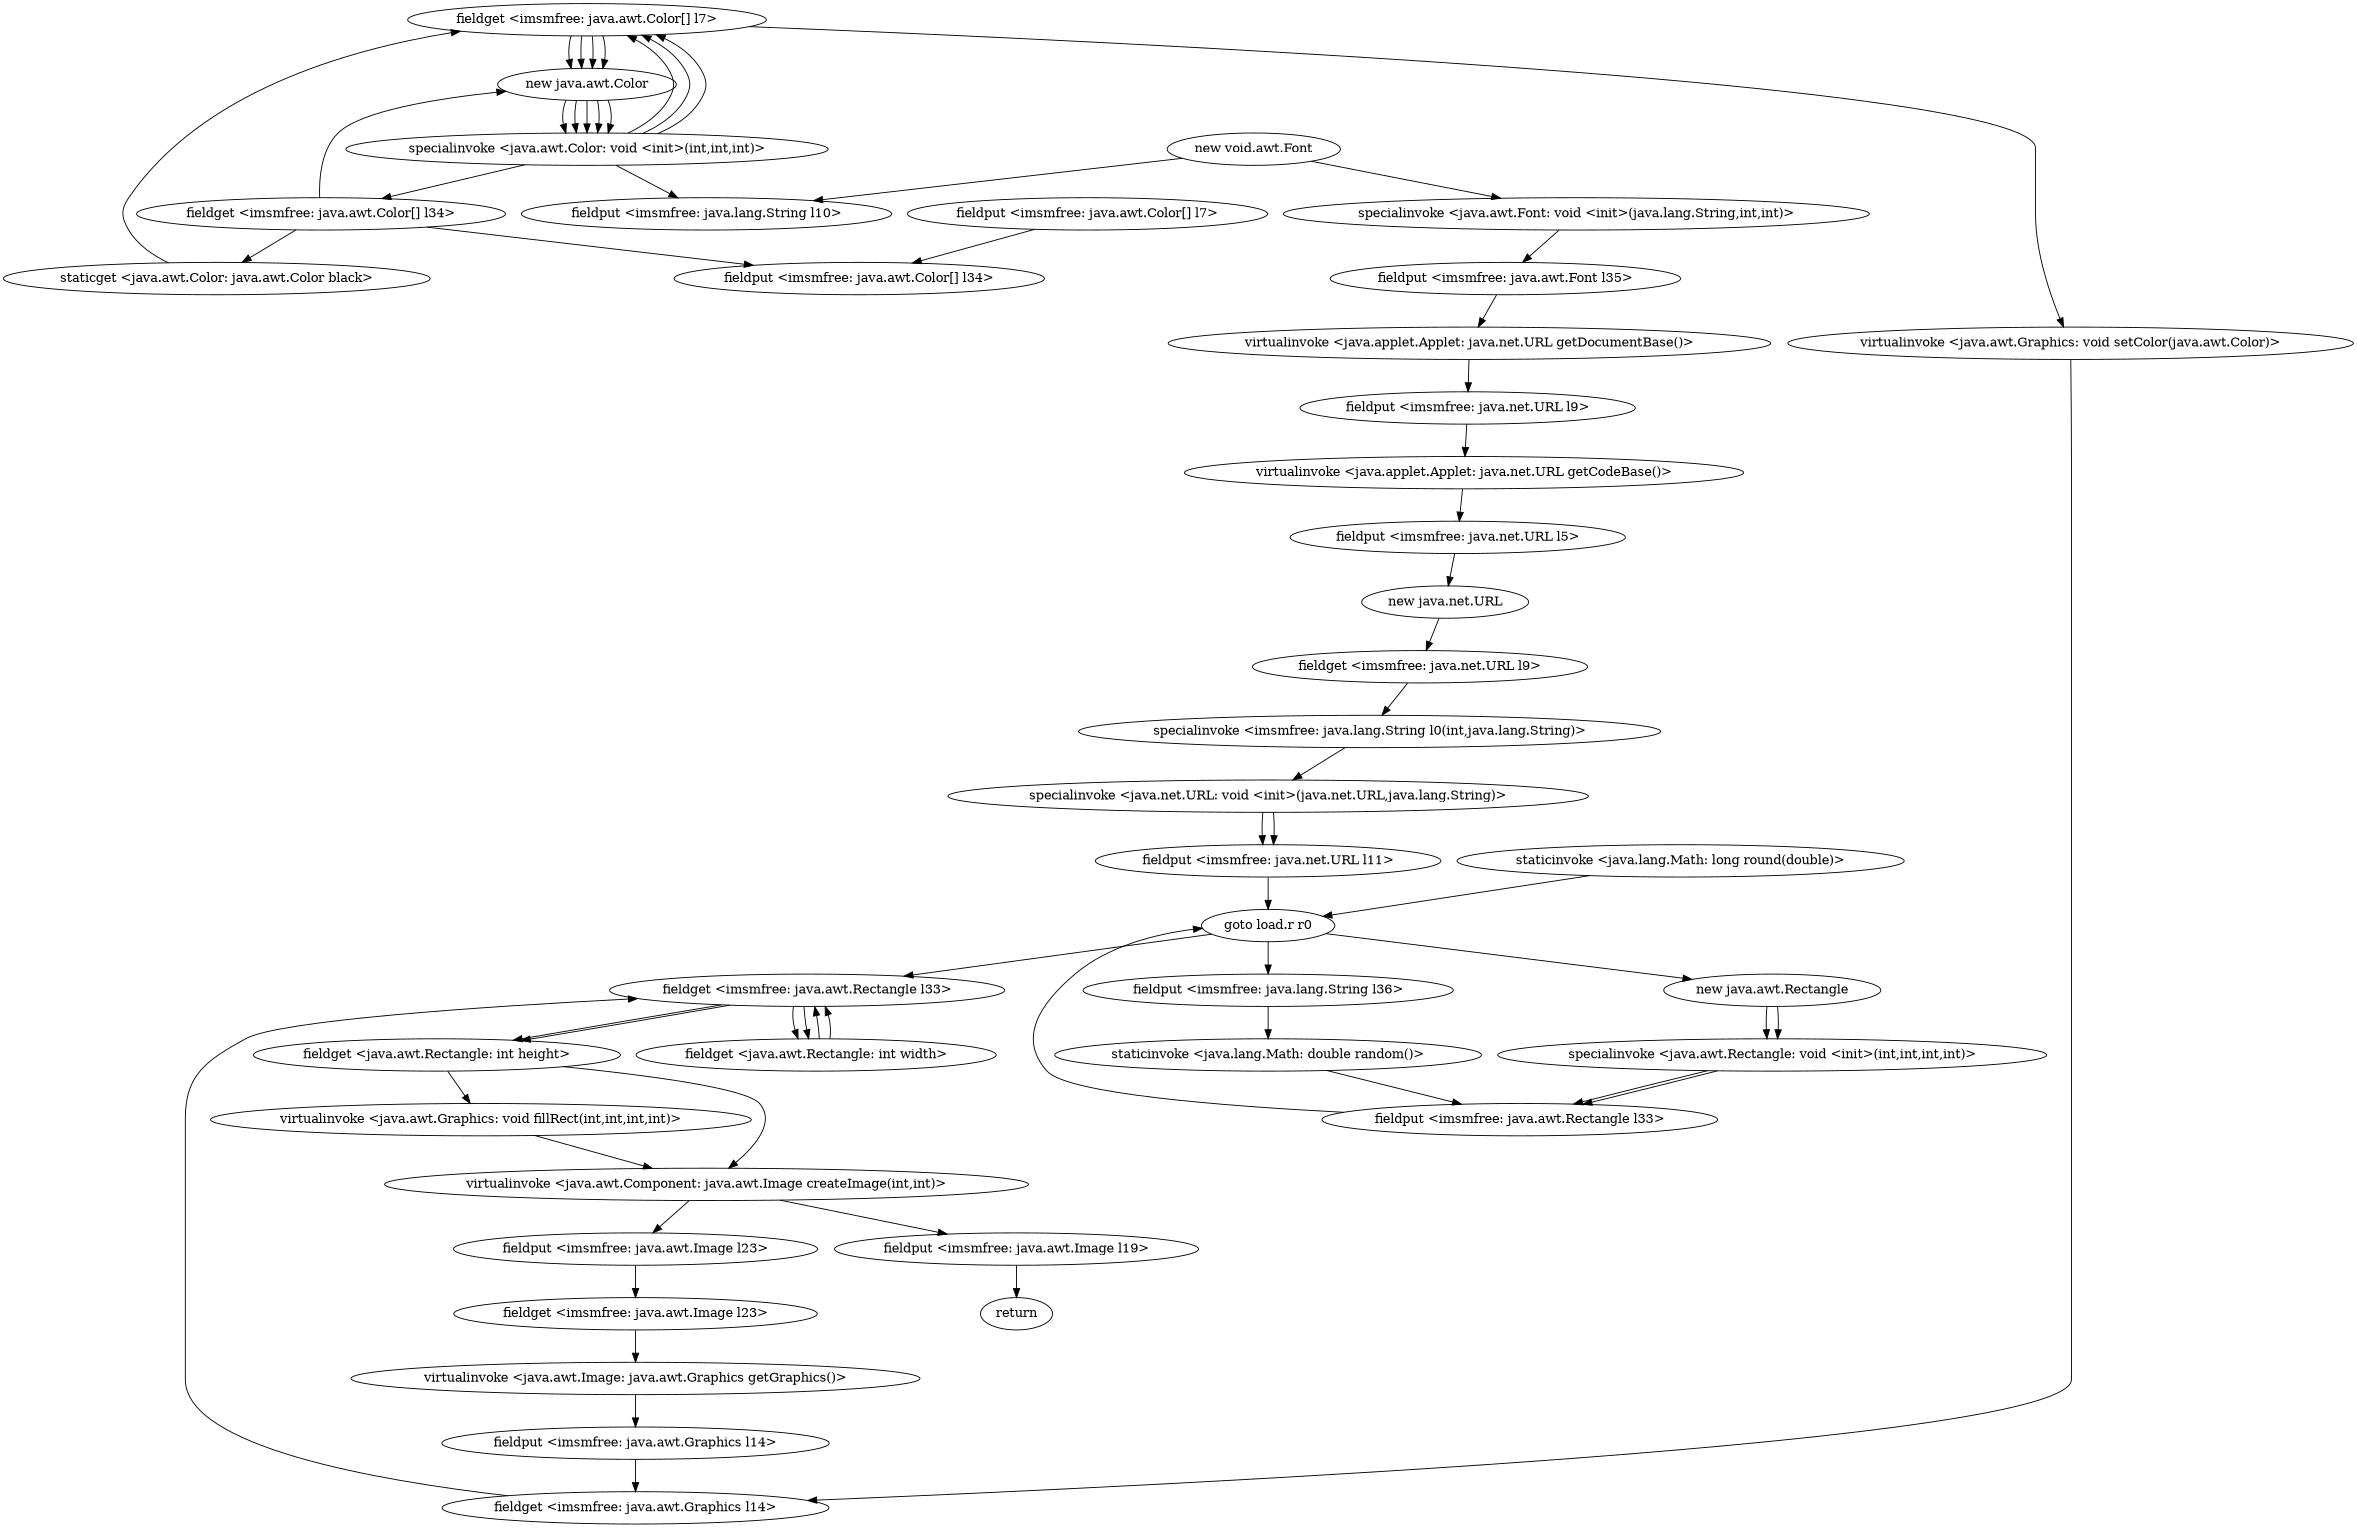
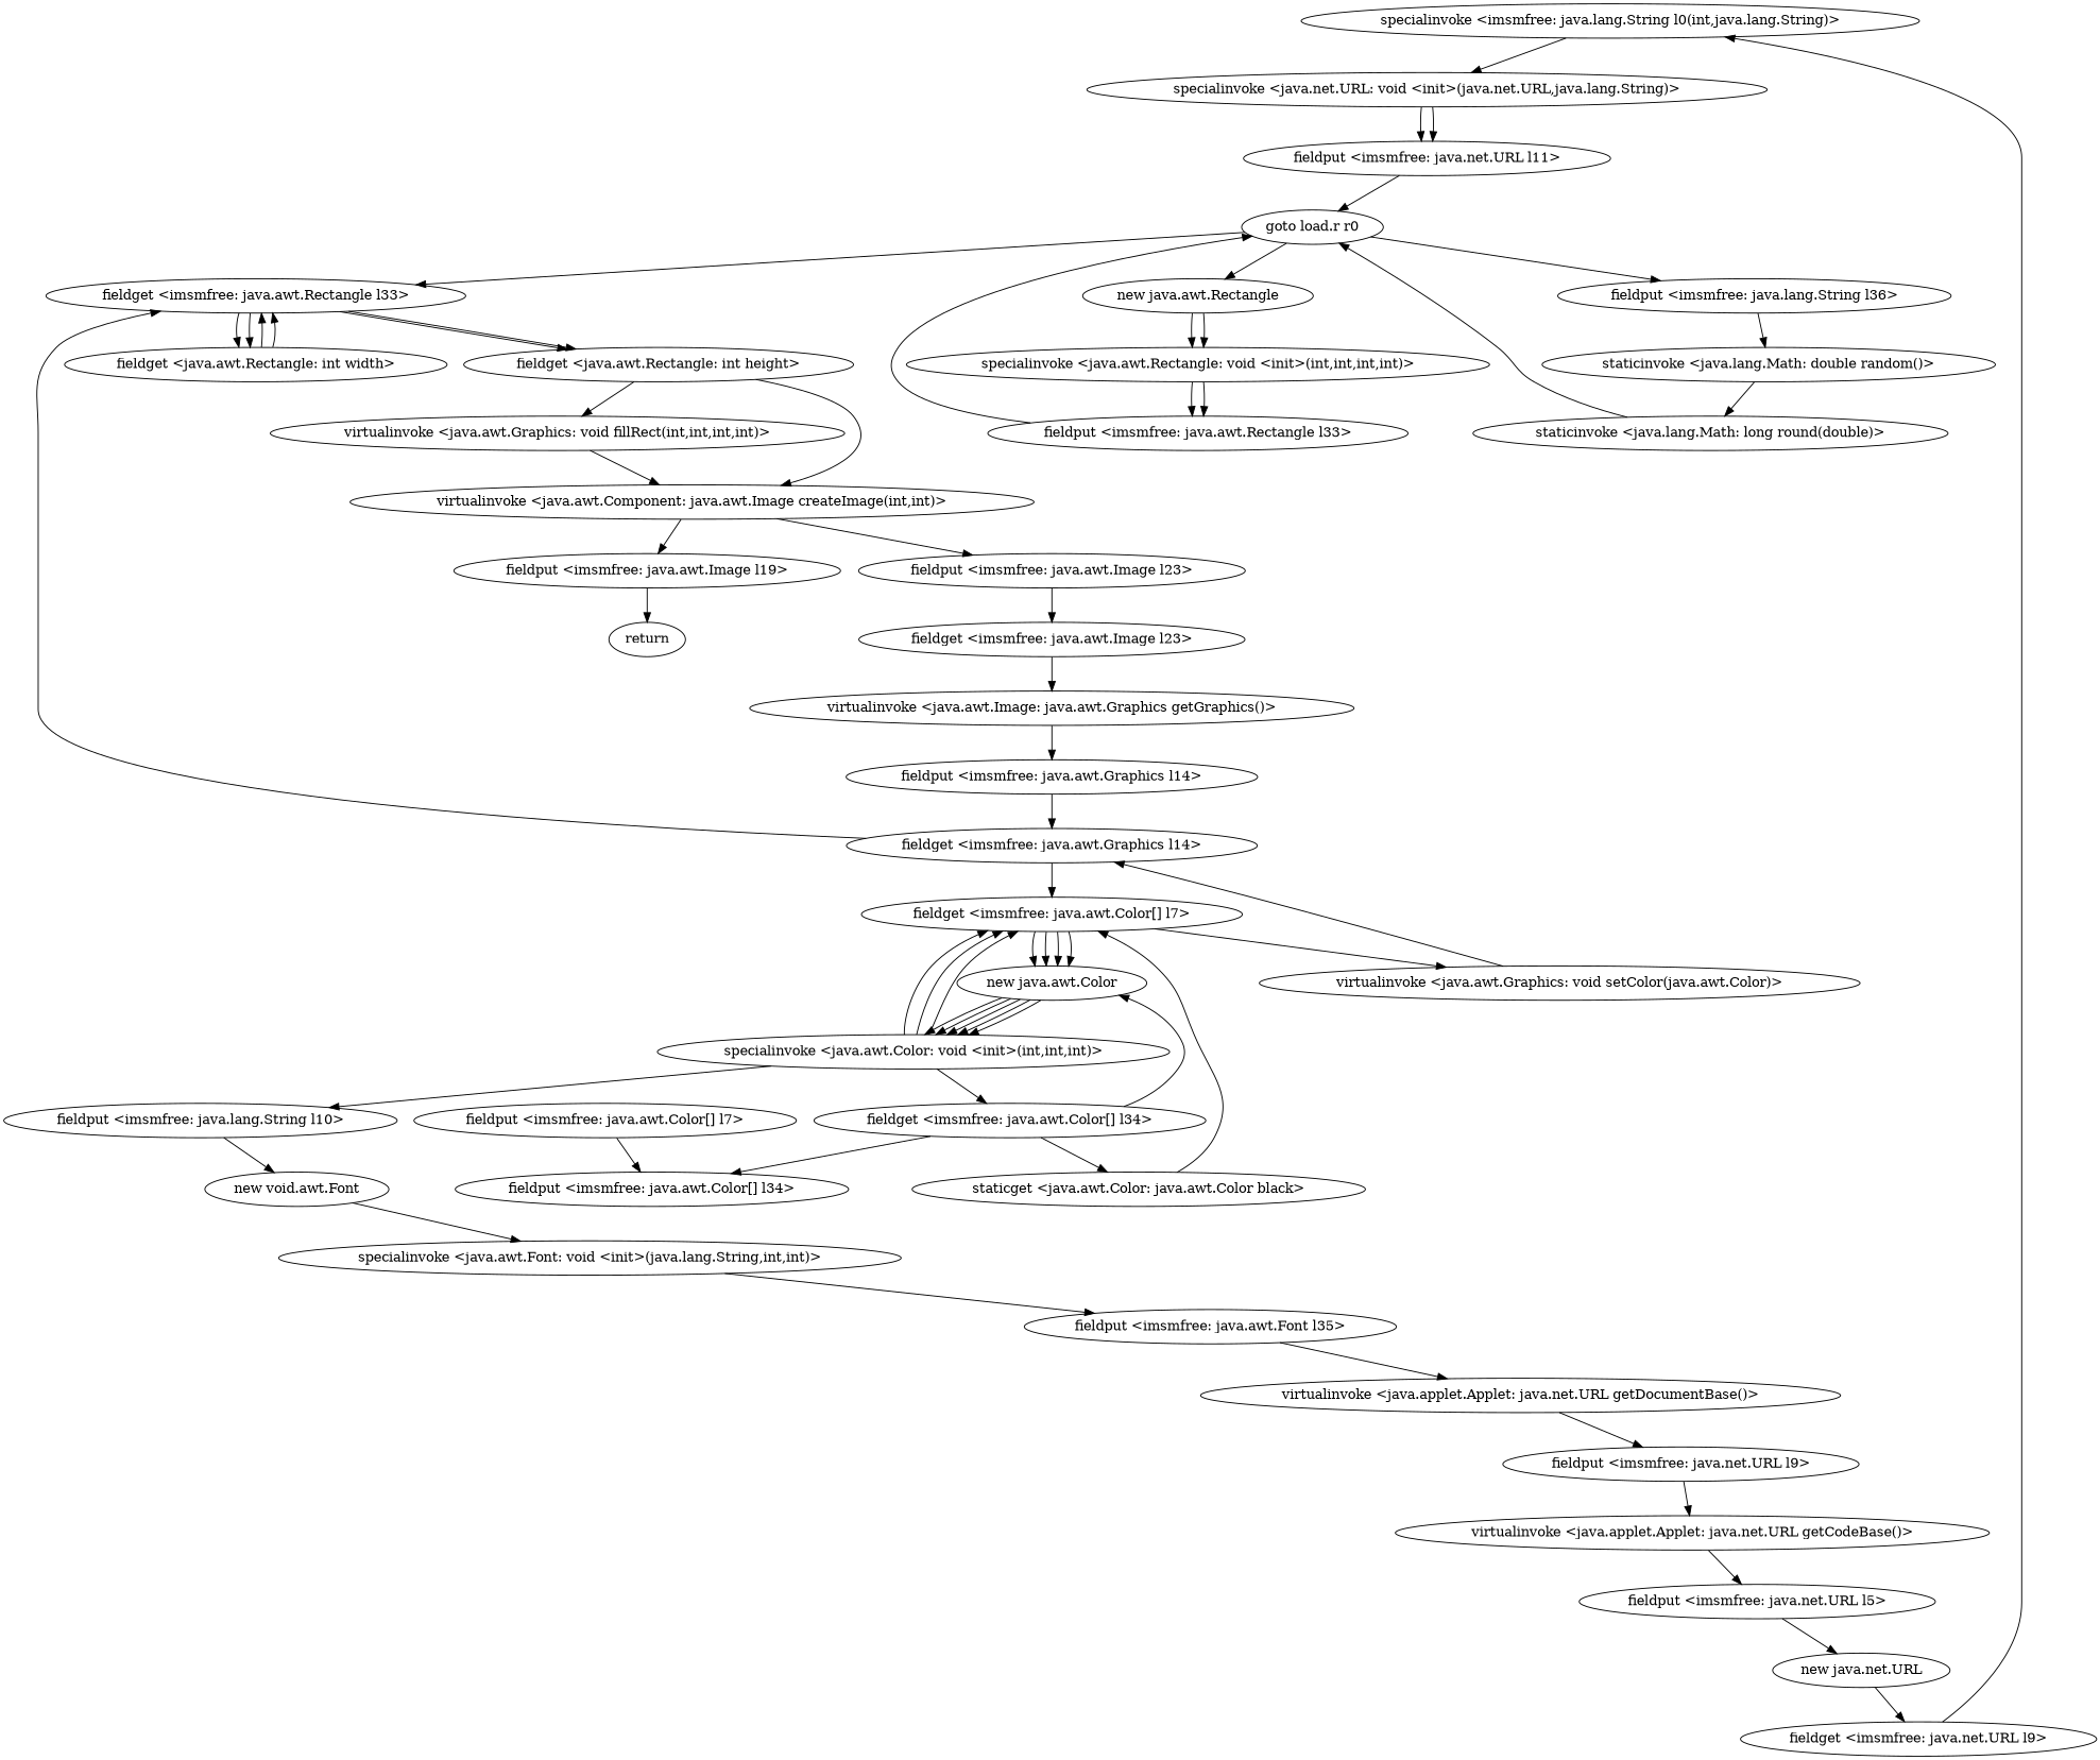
  digraph {
    "specialinvoke <imsmfree: java.lang.String l0(int,java.lang.String)>"
    "specialinvoke <java.net.URL: void <init>(java.net.URL,java.lang.String)>"
    "fieldput <imsmfree: java.net.URL l11>"
    "fieldput <imsmfree: java.awt.Color[] l7>"
    "fieldput <imsmfree: java.awt.Color[] l34>"
    "fieldget <imsmfree: java.awt.Color[] l34>"
    "new java.awt.Color"
    "staticget <java.awt.Color: java.awt.Color black>"
    "specialinvoke <java.awt.Color: void <init>(int,int,int)>"
    "fieldget <imsmfree: java.awt.Color[] l7>"
    "fieldput <imsmfree: java.lang.String l10>"
    "virtualinvoke <java.awt.Graphics: void setColor(java.awt.Color)>"
    n13 [label="new void.awt.Font"]
    "fieldget <imsmfree: java.awt.Graphics l14>"
    "specialinvoke <java.awt.Font: void <init>(java.lang.String,int,int)>"
    "fieldput <imsmfree: java.awt.Font l35>"
    "virtualinvoke <java.applet.Applet: java.net.URL getDocumentBase()>"
    "fieldput <imsmfree: java.net.URL l9>"
    "virtualinvoke <java.applet.Applet: java.net.URL getCodeBase()>"
    "fieldput <imsmfree: java.net.URL l5>"
    "new java.net.URL"
    "fieldget <imsmfree: java.net.URL l9>"
    "goto load.r r0"
    "fieldput <imsmfree: java.lang.String l36>"
    "new java.awt.Rectangle"
    "fieldget <imsmfree: java.awt.Rectangle l33>"
    "staticinvoke <java.lang.Math: double random()>"
    "specialinvoke <java.awt.Rectangle: void <init>(int,int,int,int)>"
    "fieldget <java.awt.Rectangle: int width>"
    "fieldget <java.awt.Rectangle: int height>"
    "staticinvoke <java.lang.Math: long round(double)>"
    "fieldput <imsmfree: java.awt.Rectangle l33>"
    "virtualinvoke <java.awt.Component: java.awt.Image createImage(int,int)>"
    "virtualinvoke <java.awt.Graphics: void fillRect(int,int,int,int)>"
    "fieldput <imsmfree: java.awt.Image l23>"
    "fieldput <imsmfree: java.awt.Image l19>"
    "fieldget <imsmfree: java.awt.Image l23>"
    return
    "virtualinvoke <java.awt.Image: java.awt.Graphics getGraphics()>"
    "fieldput <imsmfree: java.awt.Graphics l14>"
    "specialinvoke <imsmfree: java.lang.String l0(int,java.lang.String)>" -> "specialinvoke <java.net.URL: void <init>(java.net.URL,java.lang.String)>"
    "specialinvoke <java.net.URL: void <init>(java.net.URL,java.lang.String)>" -> "fieldput <imsmfree: java.net.URL l11>"
    "specialinvoke <java.net.URL: void <init>(java.net.URL,java.lang.String)>" -> "fieldput <imsmfree: java.net.URL l11>"
    "fieldput <imsmfree: java.net.URL l11>" -> "goto load.r r0"
    "fieldput <imsmfree: java.awt.Color[] l7>" -> "fieldput <imsmfree: java.awt.Color[] l34>"
    "fieldget <imsmfree: java.awt.Color[] l34>" -> "fieldput <imsmfree: java.awt.Color[] l34>"
    "fieldget <imsmfree: java.awt.Color[] l34>" -> "new java.awt.Color"
    "fieldget <imsmfree: java.awt.Color[] l34>" -> "staticget <java.awt.Color: java.awt.Color black>"
    "new java.awt.Color" -> "specialinvoke <java.awt.Color: void <init>(int,int,int)>"
    "new java.awt.Color" -> "specialinvoke <java.awt.Color: void <init>(int,int,int)>"
    "new java.awt.Color" -> "specialinvoke <java.awt.Color: void <init>(int,int,int)>"
    "new java.awt.Color" -> "specialinvoke <java.awt.Color: void <init>(int,int,int)>"
    "new java.awt.Color" -> "specialinvoke <java.awt.Color: void <init>(int,int,int)>"
    "staticget <java.awt.Color: java.awt.Color black>" -> "fieldget <imsmfree: java.awt.Color[] l7>"
    "specialinvoke <java.awt.Color: void <init>(int,int,int)>" -> "fieldget <imsmfree: java.awt.Color[] l34>"
    "specialinvoke <java.awt.Color: void <init>(int,int,int)>" -> "fieldget <imsmfree: java.awt.Color[] l7>"
    "specialinvoke <java.awt.Color: void <init>(int,int,int)>" -> "fieldget <imsmfree: java.awt.Color[] l7>"
    "specialinvoke <java.awt.Color: void <init>(int,int,int)>" -> "fieldget <imsmfree: java.awt.Color[] l7>"
    "specialinvoke <java.awt.Color: void <init>(int,int,int)>" -> "fieldput <imsmfree: java.lang.String l10>"
    "fieldget <imsmfree: java.awt.Color[] l7>" -> "new java.awt.Color"
    "fieldget <imsmfree: java.awt.Color[] l7>" -> "new java.awt.Color"
    "fieldget <imsmfree: java.awt.Color[] l7>" -> "new java.awt.Color"
    "fieldget <imsmfree: java.awt.Color[] l7>" -> "new java.awt.Color"
    "fieldget <imsmfree: java.awt.Color[] l7>" -> "virtualinvoke <java.awt.Graphics: void setColor(java.awt.Color)>"
-   n13 -> "fieldput <imsmfree: java.lang.String l10>"
+   "fieldput <imsmfree: java.lang.String l10>" -> n13
    "virtualinvoke <java.awt.Graphics: void setColor(java.awt.Color)>" -> "fieldget <imsmfree: java.awt.Graphics l14>"
    n13 -> "specialinvoke <java.awt.Font: void <init>(java.lang.String,int,int)>"
+   "fieldget <imsmfree: java.awt.Graphics l14>" -> "fieldget <imsmfree: java.awt.Color[] l7>"
    "fieldget <imsmfree: java.awt.Graphics l14>" -> "fieldget <imsmfree: java.awt.Rectangle l33>"
    "specialinvoke <java.awt.Font: void <init>(java.lang.String,int,int)>" -> "fieldput <imsmfree: java.awt.Font l35>"
    "fieldput <imsmfree: java.awt.Font l35>" -> "virtualinvoke <java.applet.Applet: java.net.URL getDocumentBase()>"
    "virtualinvoke <java.applet.Applet: java.net.URL getDocumentBase()>" -> "fieldput <imsmfree: java.net.URL l9>"
    "fieldput <imsmfree: java.net.URL l9>" -> "virtualinvoke <java.applet.Applet: java.net.URL getCodeBase()>"
    "virtualinvoke <java.applet.Applet: java.net.URL getCodeBase()>" -> "fieldput <imsmfree: java.net.URL l5>"
    "fieldput <imsmfree: java.net.URL l5>" -> "new java.net.URL"
    "new java.net.URL" -> "fieldget <imsmfree: java.net.URL l9>"
    "fieldget <imsmfree: java.net.URL l9>" -> "specialinvoke <imsmfree: java.lang.String l0(int,java.lang.String)>"
    "goto load.r r0" -> "fieldput <imsmfree: java.lang.String l36>"
    "goto load.r r0" -> "new java.awt.Rectangle"
    "goto load.r r0" -> "fieldget <imsmfree: java.awt.Rectangle l33>"
    "fieldput <imsmfree: java.lang.String l36>" -> "staticinvoke <java.lang.Math: double random()>"
    "new java.awt.Rectangle" -> "specialinvoke <java.awt.Rectangle: void <init>(int,int,int,int)>"
    "new java.awt.Rectangle" -> "specialinvoke <java.awt.Rectangle: void <init>(int,int,int,int)>"
    "fieldget <imsmfree: java.awt.Rectangle l33>" -> "fieldget <java.awt.Rectangle: int width>"
    "fieldget <imsmfree: java.awt.Rectangle l33>" -> "fieldget <java.awt.Rectangle: int width>"
    "fieldget <imsmfree: java.awt.Rectangle l33>" -> "fieldget <java.awt.Rectangle: int height>"
    "fieldget <imsmfree: java.awt.Rectangle l33>" -> "fieldget <java.awt.Rectangle: int height>"
-   "staticinvoke <java.lang.Math: double random()>" -> "fieldput <imsmfree: java.awt.Rectangle l33>"
+   "staticinvoke <java.lang.Math: double random()>" -> "staticinvoke <java.lang.Math: long round(double)>"
    "specialinvoke <java.awt.Rectangle: void <init>(int,int,int,int)>" -> "fieldput <imsmfree: java.awt.Rectangle l33>"
    "specialinvoke <java.awt.Rectangle: void <init>(int,int,int,int)>" -> "fieldput <imsmfree: java.awt.Rectangle l33>"
    "fieldget <java.awt.Rectangle: int width>" -> "fieldget <imsmfree: java.awt.Rectangle l33>"
    "fieldget <java.awt.Rectangle: int width>" -> "fieldget <imsmfree: java.awt.Rectangle l33>"
    "fieldget <java.awt.Rectangle: int height>" -> "virtualinvoke <java.awt.Component: java.awt.Image createImage(int,int)>"
    "fieldget <java.awt.Rectangle: int height>" -> "virtualinvoke <java.awt.Graphics: void fillRect(int,int,int,int)>"
    "staticinvoke <java.lang.Math: long round(double)>" -> "goto load.r r0"
    "fieldput <imsmfree: java.awt.Rectangle l33>" -> "goto load.r r0"
    "virtualinvoke <java.awt.Component: java.awt.Image createImage(int,int)>" -> "fieldput <imsmfree: java.awt.Image l23>"
    "virtualinvoke <java.awt.Component: java.awt.Image createImage(int,int)>" -> "fieldput <imsmfree: java.awt.Image l19>"
    "virtualinvoke <java.awt.Graphics: void fillRect(int,int,int,int)>" -> "virtualinvoke <java.awt.Component: java.awt.Image createImage(int,int)>"
    "fieldput <imsmfree: java.awt.Image l23>" -> "fieldget <imsmfree: java.awt.Image l23>"
    "fieldput <imsmfree: java.awt.Image l19>" -> return
    "fieldget <imsmfree: java.awt.Image l23>" -> "virtualinvoke <java.awt.Image: java.awt.Graphics getGraphics()>"
    "virtualinvoke <java.awt.Image: java.awt.Graphics getGraphics()>" -> "fieldput <imsmfree: java.awt.Graphics l14>"
    "fieldput <imsmfree: java.awt.Graphics l14>" -> "fieldget <imsmfree: java.awt.Graphics l14>"
  }
